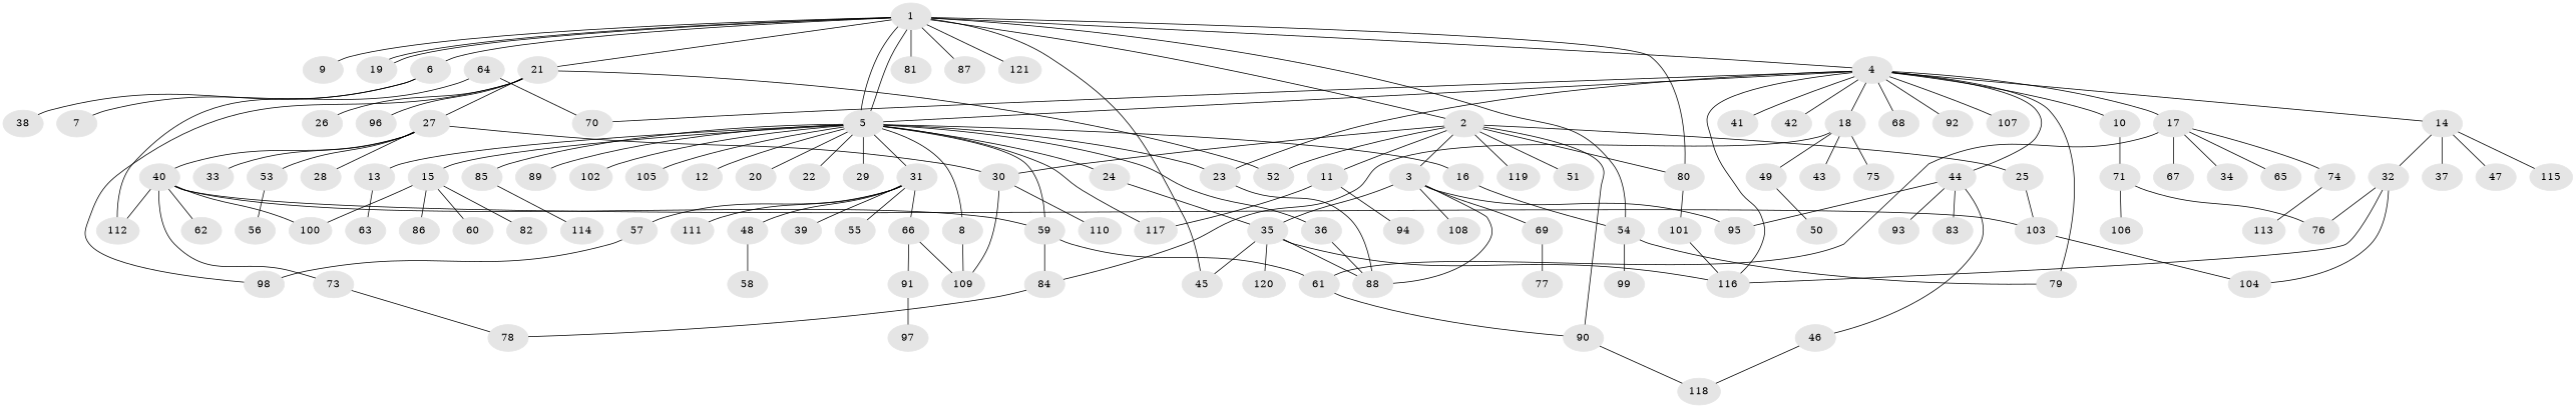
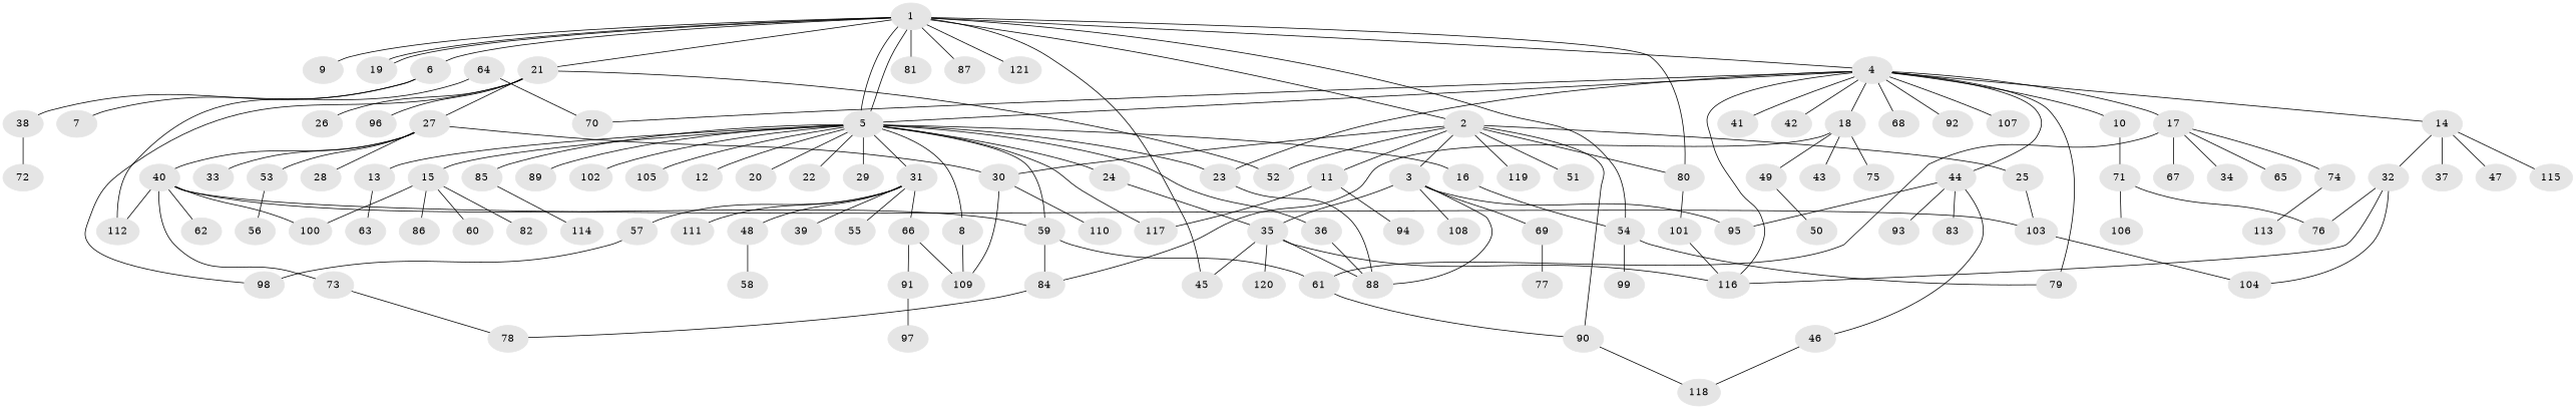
  graph {
    node [color=gray90 style=filled]
    1
    2
    4
    5
    6
    9
    19
    21
    45
    54
    80
    81
    87
    121
    3
    11
    25
    30
    51
    52
    90
    119
    10
    14
    17
    18
    23
    41
    42
    44
    68
    79
    92
    107
    116
    70
    8
    12
    13
    15
    16
    20
    22
    24
    29
    31
    36
    59
    85
    89
    102
    105
    117
    7
    38
    26
    27
    96
    98
    99
    101
    35
    69
    88
    95
    108
    94
    103
    109
    110
    118
    120
    77
    71
    32
    37
    47
    115
    34
    61
    65
    67
    74
    43
    49
    75
    84
    46
    83
    93
    64
    112
    63
    60
    82
    86
    100
    39
    48
    55
    57
    66
    111
    114
+   72
    76
    106
    104
    113
    50
    78
    28
    33
    40
    53
    62
    73
    56
    58
    91
    97
    1 -- 2
    1 -- 4
    1 -- 5
    1 -- 5
    1 -- 6
    1 -- 9
    1 -- 19
    1 -- 19
    1 -- 21
    1 -- 45
    1 -- 54
    1 -- 80
    1 -- 81
    1 -- 87
    1 -- 121
    2 -- 80
    2 -- 3
    2 -- 11
    2 -- 25
    2 -- 30
    2 -- 51
    2 -- 52
    2 -- 90
    2 -- 119
    4 -- 5
    4 -- 10
    4 -- 14
    4 -- 17
    4 -- 18
    4 -- 23
    4 -- 41
    4 -- 42
    4 -- 44
    4 -- 68
    4 -- 79
    4 -- 92
    4 -- 107
    4 -- 116
    4 -- 70
    5 -- 23
    5 -- 8
    5 -- 12
    5 -- 13
    5 -- 15
    5 -- 16
    5 -- 20
    5 -- 22
    5 -- 24
    5 -- 29
    5 -- 31
    5 -- 36
    5 -- 59
    5 -- 85
    5 -- 89
    5 -- 102
    5 -- 105
    5 -- 117
    6 -- 7
    6 -- 38
    21 -- 52
    21 -- 26
    21 -- 27
    21 -- 96
    21 -- 98
    54 -- 79
    54 -- 99
    80 -- 101
    3 -- 35
    3 -- 69
    3 -- 88
    3 -- 95
    3 -- 108
    11 -- 117
    11 -- 94
    25 -- 103
    30 -- 109
    30 -- 110
    90 -- 118
    10 -- 71
    14 -- 32
    14 -- 37
    14 -- 47
    14 -- 115
    17 -- 34
    17 -- 61
    17 -- 65
    17 -- 67
    17 -- 74
    18 -- 43
    18 -- 49
    18 -- 75
    18 -- 84
    23 -- 88
    44 -- 95
    44 -- 46
    44 -- 83
    44 -- 93
    8 -- 109
    13 -- 63
    15 -- 60
    15 -- 82
    15 -- 86
    15 -- 100
    16 -- 54
    24 -- 35
    31 -- 39
    31 -- 48
    31 -- 55
    31 -- 57
    31 -- 66
    31 -- 111
    36 -- 88
    59 -- 61
    59 -- 84
    85 -- 114
+   38 -- 72
    27 -- 30
    27 -- 28
    27 -- 33
    27 -- 40
    27 -- 53
    101 -- 116
    35 -- 45
    35 -- 116
    35 -- 88
    35 -- 120
    69 -- 77
    103 -- 104
    71 -- 76
    71 -- 106
    32 -- 116
    32 -- 76
    32 -- 104
    61 -- 90
    74 -- 113
    49 -- 50
    84 -- 78
    46 -- 118
    64 -- 70
    64 -- 112
    48 -- 58
    57 -- 98
    66 -- 109
    66 -- 91
    40 -- 59
    40 -- 103
    40 -- 112
    40 -- 100
    40 -- 62
    40 -- 73
    53 -- 56
    73 -- 78
    91 -- 97
  }
